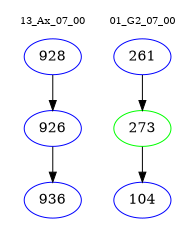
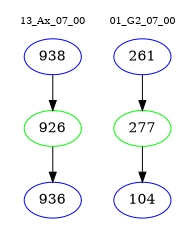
  digraph {
    fontname="DejaVu Serif"
    node [color=blue fontname="DejaVu Serif"]
    edge [color=black fontname="DejaVu Serif"]
-   n1 [label=928]
-   n2 [label=926]
+   n1 [label=938]
+   n2 [color=green label=926]
    n3 [label=936]
    n4 [label=261]
-   n5 [color=green label=273]
+   n5 [color=green label=277]
    n6 [label=104]
    subgraph cluster_1 {
      color=white
      fontsize=10
      label="13_Ax_07_00"
      n1
      n2
      n3
    }
    subgraph cluster_2 {
      color=white
      fontsize=10
      label="01_G2_07_00"
      n4
      n5
      n6
    }
    n1 -> n2
    n2 -> n3
    n4 -> n5
    n5 -> n6
  }
